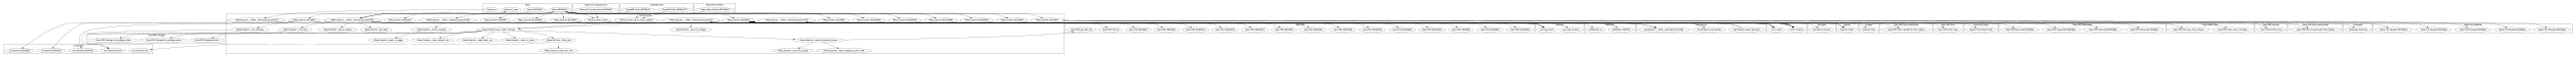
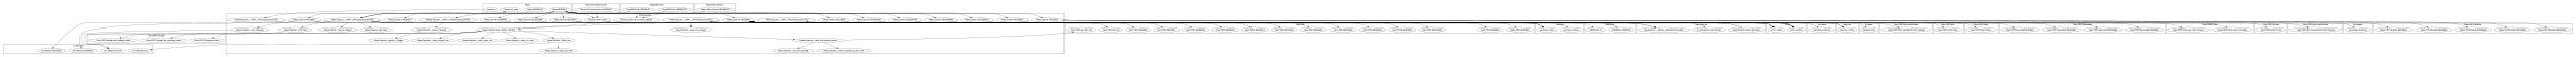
  digraph {
    fontname="IBM Plex Sans"
    node [fontname="IBM Plex Sans"]
    edge [fontname="IBM Plex Sans"]
-   "List::MoreUtils::BEGIN@4"
    "List::MoreUtils::BEGIN@3"
    "List::MoreUtils::uniq"
    "List::MoreUtils::BEGIN@8"
    "List::MoreUtils::firstidx"
    "DynaLoader::bootstrap"
    "warnings::unimport"
    "warnings::import"
    "Moose::Exporter::__ANON__[Moose/Exporter.pm:389]"
    "Moose::Exporter::__ANON__[Moose/Exporter.pm:193]"
    "Moose::Exporter::__ANON__[Moose/Exporter.pm:255]"
    "Moose::Exporter::import"
    "Moose::Exporter::BEGIN@385"
    "Moose::Exporter::_strip_metaclass"
    "Moose::Exporter::__ANON__[Moose/Exporter.pm:263]"
    "Moose::Exporter::BEGIN@15"
    "Moose::Exporter::BEGIN@3"
    "Moose::Exporter::BEGIN@4"
    "Moose::Exporter::_make_import_sub"
    "Moose::Exporter::setup_import_methods"
    "Moose::Exporter::_sub_from_package"
    "Moose::Exporter::BEGIN@11"
    "Moose::Exporter::BEGIN@12"
    "Moose::Exporter::_flag_as_reexport"
    "Moose::Exporter::BEGIN@206"
    "Moose::Exporter::BEGIN@488"
    n27 [label="Moose::Attribute::_follow_also"]
    "Moose::Exporter::__ANON__[Moose/Exporter.pm:478]"
    n29 [label="Moose::Exporter::BEGIN@53"]
    "Moose::Exporter::_export_is_flagged"
    "Moose::Exporter::_late_curry_wrapper"
    "Moose::Exporter::_make_wrapped_sub_with_meta"
    "Moose::Exporter::BEGIN@498"
    "Moose::Exporter::_remove_keywords"
    "Moose::Exporter::BEGIN@14"
    "Moose::Exporter::BEGIN@17"
    "Moose::Exporter::BEGIN@386"
    "Moose::Exporter::_make_unimport_sub"
    "Moose::Exporter::_make_sub_exporter_params"
    "Moose::Exporter::_get_caller"
    "Moose::Exporter::_follow_also_real"
    "Moose::Exporter::build_import_methods"
    "Moose::Exporter::_make_init_meta"
    "Moose::Exporter::_strip_traits"
    "XSLoader::load"
    "Class::MOP::Mixin::HasMethods::add_method"
    "Moose::Util::TypeConstraints::BEGIN@7"
    "Moose::BEGIN@34"
    "Moose::BEGIN@14"
    "Moose::init_meta"
    "Moose::has"
    "Moose::Util::MetaRole::BEGIN@11"
    "Moose::Util::MetaRole::BEGIN@5"
    "Moose::Util::MetaRole::BEGIN@3"
    "Moose::Util::MetaRole::BEGIN@4"
    "Moose::Util::MetaRole::BEGIN@12"
    "Sub::Name::subname"
    "UNIVERSAL::VERSION"
    "UNIVERSAL::can"
    "SimpleDB::Client::BEGIN@46"
    "SimpleDB::Client::BEGIN@331"
    "Sub::Exporter::__ANON__[Sub/Exporter.pm:756]"
    "Sub::Exporter::default_generator"
    "Sub::Exporter::build_exporter"
    "Class::MOP::Mixin::meta"
-   "Class::MOP::Object::meta" [label="Exporter::MOP::Object::meta"]
+   "Class::MOP::Object::meta"
    "Class::MOP::Deprecated::BEGIN@4"
    "Class::MOP::Deprecated::BEGIN@7"
    "Class::MOP::Deprecated::BEGIN@6"
    "Class::MOP::Deprecated::BEGIN@3"
    "strict::import"
    "strict::unimport"
    "Class::MOP::Class::get_meta_instance"
    "Class::MOP::Class::make_immutable"
    "Class::MOP::BEGIN@15"
    "Class::MOP::BEGIN@20"
    "Class::MOP::BEGIN@16"
    "Class::MOP::BEGIN@4"
    "Class::MOP::BEGIN@17"
    "Class::MOP::BEGIN@11"
    "Class::MOP::BEGIN@13"
    "Class::MOP::class_of"
    "Class::MOP::BEGIN@7"
    "Class::MOP::BEGIN@9"
    "Class::MOP::BEGIN@18"
    "Class::MOP::BEGIN@12"
-   "Class::MOP::BEGIN@5"
    "Class::MOP::BEGIN@22"
    "Class::MOP::BEGIN@19"
    "Class::MOP::get_code_info"
    "Exporter::import"
    "Class::MOP::Attribute::new"
    "Class::MOP::Package::add_package_symbol"
    "Class::MOP::Package::initialize"
    "Class::MOP::Package::has_package_symbol"
    "Moose::Meta::Attribute::BEGIN@18"
    "Class::MOP::Mixin::HasAttributes::add_attribute"
    subgraph cluster_1 {
      label="List::MoreUtils"
-     "List::MoreUtils::BEGIN@4"
      "List::MoreUtils::BEGIN@3"
      "List::MoreUtils::uniq"
      "List::MoreUtils::BEGIN@8"
      "List::MoreUtils::firstidx"
    }
    subgraph cluster_2 {
      label=DynaLoader
      "DynaLoader::bootstrap"
    }
    subgraph cluster_3 {
      label=warnings
      "warnings::unimport"
      "warnings::import"
    }
    subgraph cluster_4 {
      label="Moose::Exporter"
      "Moose::Exporter::__ANON__[Moose/Exporter.pm:389]"
      "Moose::Exporter::__ANON__[Moose/Exporter.pm:193]"
      "Moose::Exporter::__ANON__[Moose/Exporter.pm:255]"
      "Moose::Exporter::import"
      "Moose::Exporter::BEGIN@385"
      "Moose::Exporter::_strip_metaclass"
      "Moose::Exporter::__ANON__[Moose/Exporter.pm:263]"
      "Moose::Exporter::BEGIN@15"
      "Moose::Exporter::BEGIN@3"
      "Moose::Exporter::BEGIN@4"
      "Moose::Exporter::_make_import_sub"
      "Moose::Exporter::setup_import_methods"
      "Moose::Exporter::_sub_from_package"
      "Moose::Exporter::BEGIN@11"
      "Moose::Exporter::BEGIN@12"
      "Moose::Exporter::_flag_as_reexport"
      "Moose::Exporter::BEGIN@206"
      "Moose::Exporter::BEGIN@488"
      n27
      "Moose::Exporter::__ANON__[Moose/Exporter.pm:478]"
      n29
      "Moose::Exporter::_export_is_flagged"
      "Moose::Exporter::_late_curry_wrapper"
      "Moose::Exporter::_make_wrapped_sub_with_meta"
      "Moose::Exporter::BEGIN@498"
      "Moose::Exporter::_remove_keywords"
      "Moose::Exporter::BEGIN@14"
      "Moose::Exporter::BEGIN@17"
      "Moose::Exporter::BEGIN@386"
      "Moose::Exporter::_make_unimport_sub"
      "Moose::Exporter::_make_sub_exporter_params"
      "Moose::Exporter::_get_caller"
      "Moose::Exporter::_follow_also_real"
      "Moose::Exporter::build_import_methods"
      "Moose::Exporter::_make_init_meta"
      "Moose::Exporter::_strip_traits"
    }
    subgraph cluster_5 {
      label=XSLoader
      "XSLoader::load"
    }
    subgraph cluster_6 {
      label="Class::MOP::Mixin::HasMethods"
      "Class::MOP::Mixin::HasMethods::add_method"
    }
    subgraph cluster_7 {
      label="Moose::Util::TypeConstraints"
      "Moose::Util::TypeConstraints::BEGIN@7"
    }
    subgraph cluster_8 {
      label=Moose
      "Moose::BEGIN@34"
      "Moose::BEGIN@14"
      "Moose::init_meta"
      "Moose::has"
    }
    subgraph cluster_9 {
      label="Moose::Util::MetaRole"
      "Moose::Util::MetaRole::BEGIN@11"
      "Moose::Util::MetaRole::BEGIN@5"
      "Moose::Util::MetaRole::BEGIN@3"
      "Moose::Util::MetaRole::BEGIN@4"
      "Moose::Util::MetaRole::BEGIN@12"
    }
    subgraph cluster_10 {
      label="Sub::Name"
      "Sub::Name::subname"
    }
    subgraph cluster_11 {
      label=UNIVERSAL
      "UNIVERSAL::VERSION"
      "UNIVERSAL::can"
    }
    subgraph cluster_12 {
      label="SimpleDB::Client"
      "SimpleDB::Client::BEGIN@46"
      "SimpleDB::Client::BEGIN@331"
    }
    subgraph cluster_13 {
      label="Sub::Exporter"
      "Sub::Exporter::__ANON__[Sub/Exporter.pm:756]"
      "Sub::Exporter::default_generator"
      "Sub::Exporter::build_exporter"
    }
    subgraph cluster_14 {
      label="Class::MOP::Mixin"
      "Class::MOP::Mixin::meta"
    }
    subgraph cluster_15 {
      label="Class::MOP::Object"
      "Class::MOP::Object::meta"
    }
    subgraph cluster_16 {
      label="Class::MOP::Deprecated"
      "Class::MOP::Deprecated::BEGIN@4"
      "Class::MOP::Deprecated::BEGIN@7"
      "Class::MOP::Deprecated::BEGIN@6"
      "Class::MOP::Deprecated::BEGIN@3"
    }
    subgraph cluster_17 {
      label="strict"
      "strict::import"
      "strict::unimport"
    }
    subgraph cluster_18 {
      label="Class::ANON::Class"
      "Class::MOP::Class::get_meta_instance"
      "Class::MOP::Class::make_immutable"
    }
    subgraph cluster_19 {
      label="Class::MOP"
      "Class::MOP::BEGIN@15"
      "Class::MOP::BEGIN@20"
      "Class::MOP::BEGIN@16"
      "Class::MOP::BEGIN@4"
      "Class::MOP::BEGIN@17"
      "Class::MOP::BEGIN@11"
      "Class::MOP::BEGIN@13"
      "Class::MOP::class_of"
      "Class::MOP::BEGIN@7"
      "Class::MOP::BEGIN@9"
      "Class::MOP::BEGIN@18"
      "Class::MOP::BEGIN@12"
-     "Class::MOP::BEGIN@5"
      "Class::MOP::BEGIN@22"
      "Class::MOP::BEGIN@19"
      "Class::MOP::get_code_info"
    }
    subgraph cluster_20 {
      label=Exporter
      "Exporter::import"
    }
    subgraph cluster_21 {
      label="Class::MOP::Attribute"
      "Class::MOP::Attribute::new"
    }
    subgraph cluster_22 {
      label="Class::MOP::Package"
      "Class::MOP::Package::add_package_symbol"
      "Class::MOP::Package::initialize"
      "Class::MOP::Package::has_package_symbol"
    }
    subgraph cluster_23 {
      label="Moose::Meta::Attribute"
      "Moose::Meta::Attribute::BEGIN@18"
    }
    subgraph cluster_24 {
      label="Class::MOP::Mixin::HasAttributes"
      "Class::MOP::Mixin::HasAttributes::add_attribute"
    }
    "Moose::Exporter::__ANON__[Moose/Exporter.pm:389]" -> "warnings::import"
    "Moose::Exporter::__ANON__[Moose/Exporter.pm:389]" -> "Moose::Exporter::_strip_metaclass"
    "Moose::Exporter::__ANON__[Moose/Exporter.pm:389]" -> "Moose::Exporter::_flag_as_reexport"
    "Moose::Exporter::__ANON__[Moose/Exporter.pm:389]" -> "Moose::Exporter::_get_caller"
    "Moose::Exporter::__ANON__[Moose/Exporter.pm:389]" -> "Moose::Exporter::_strip_traits"
    "Moose::Exporter::__ANON__[Moose/Exporter.pm:389]" -> "Moose::init_meta"
    "Moose::Exporter::__ANON__[Moose/Exporter.pm:389]" -> "UNIVERSAL::can"
    "Moose::Exporter::__ANON__[Moose/Exporter.pm:389]" -> "Sub::Exporter::__ANON__[Sub/Exporter.pm:756]"
    "Moose::Exporter::__ANON__[Moose/Exporter.pm:389]" -> "strict::import"
    "Moose::Exporter::__ANON__[Moose/Exporter.pm:255]" -> "Class::MOP::class_of"
    "Moose::Exporter::import" -> "warnings::import"
    "Moose::Exporter::import" -> "strict::import"
    "Moose::Exporter::BEGIN@385" -> "strict::unimport"
    "Moose::Exporter::_strip_metaclass" -> "List::MoreUtils::firstidx"
    "Moose::Exporter::__ANON__[Moose/Exporter.pm:263]" -> "Moose::Exporter::_late_curry_wrapper"
    "Moose::Exporter::__ANON__[Moose/Exporter.pm:263]" -> "Sub::Name::subname"
    "Moose::Exporter::BEGIN@15" -> "Exporter::import"
    "Moose::Exporter::BEGIN@3" -> "strict::import"
    "Moose::Exporter::BEGIN@4" -> "warnings::import"
    "Moose::Exporter::setup_import_methods" -> "Moose::Exporter::build_import_methods"
    "Moose::Exporter::BEGIN@11" -> "XSLoader::load"
    "Moose::Exporter::BEGIN@11" -> "Class::MOP::Mixin::HasMethods::add_method"
    "Moose::Exporter::BEGIN@11" -> "Class::MOP::Mixin::meta"
    "Moose::Exporter::BEGIN@11" -> "Class::MOP::Object::meta"
    "Moose::Exporter::BEGIN@11" -> "Class::MOP::Deprecated::BEGIN@4"
    "Moose::Exporter::BEGIN@11" -> "Class::MOP::Deprecated::BEGIN@7"
    "Moose::Exporter::BEGIN@11" -> "Class::MOP::Deprecated::BEGIN@6"
    "Moose::Exporter::BEGIN@11" -> "Class::MOP::Deprecated::BEGIN@3"
    "Moose::Exporter::BEGIN@11" -> "Class::MOP::Class::get_meta_instance"
    "Moose::Exporter::BEGIN@11" -> "Class::MOP::Class::make_immutable"
    "Moose::Exporter::BEGIN@11" -> "Class::MOP::BEGIN@15"
    "Moose::Exporter::BEGIN@11" -> "Class::MOP::BEGIN@20"
    "Moose::Exporter::BEGIN@11" -> "Class::MOP::BEGIN@16"
    "Moose::Exporter::BEGIN@11" -> "Class::MOP::BEGIN@4"
    "Moose::Exporter::BEGIN@11" -> "Class::MOP::BEGIN@17"
    "Moose::Exporter::BEGIN@11" -> "Class::MOP::BEGIN@11"
    "Moose::Exporter::BEGIN@11" -> "Class::MOP::BEGIN@13"
    "Moose::Exporter::BEGIN@11" -> "Class::MOP::BEGIN@7"
    "Moose::Exporter::BEGIN@11" -> "Class::MOP::BEGIN@9"
    "Moose::Exporter::BEGIN@11" -> "Class::MOP::BEGIN@18"
    "Moose::Exporter::BEGIN@11" -> "Class::MOP::BEGIN@12"
-   "Moose::Exporter::BEGIN@11" -> "Class::MOP::BEGIN@5"
    "Moose::Exporter::BEGIN@11" -> "Class::MOP::BEGIN@22"
    "Moose::Exporter::BEGIN@11" -> "Class::MOP::BEGIN@19"
    "Moose::Exporter::BEGIN@11" -> "Class::MOP::Attribute::new"
    "Moose::Exporter::BEGIN@11" -> "Class::MOP::Mixin::HasAttributes::add_attribute"
-   "Moose::Exporter::BEGIN@12" -> "List::MoreUtils::BEGIN@4"
    "Moose::Exporter::BEGIN@12" -> "List::MoreUtils::BEGIN@3"
    "Moose::Exporter::BEGIN@12" -> "List::MoreUtils::BEGIN@8"
    "Moose::Exporter::BEGIN@12" -> "DynaLoader::bootstrap"
    "Moose::Exporter::BEGIN@12" -> "Exporter::import"
    "Moose::Exporter::BEGIN@206" -> "strict::unimport"
    "Moose::Exporter::BEGIN@488" -> "strict::unimport"
    n27 -> "List::MoreUtils::uniq"
    n27 -> "Moose::Exporter::_follow_also_real"
    "Moose::Exporter::__ANON__[Moose/Exporter.pm:478]" -> "Moose::Exporter::_remove_keywords"
    n29 -> "Moose::Util::MetaRole::BEGIN@11"
    n29 -> "Moose::Util::MetaRole::BEGIN@5"
    n29 -> "Moose::Util::MetaRole::BEGIN@3"
    n29 -> "Moose::Util::MetaRole::BEGIN@4"
    n29 -> "Moose::Util::MetaRole::BEGIN@12"
    "Moose::Exporter::BEGIN@498" -> "strict::unimport"
    "Moose::Exporter::_remove_keywords" -> "Moose::Exporter::_export_is_flagged"
    "Moose::Exporter::BEGIN@14" -> "UNIVERSAL::VERSION"
    "Moose::Exporter::BEGIN@14" -> "Sub::Exporter::__ANON__[Sub/Exporter.pm:756]"
    "Moose::Exporter::BEGIN@386" -> "warnings::unimport"
    "Moose::Exporter::_make_sub_exporter_params" -> "Moose::Exporter::_sub_from_package"
    "Moose::Exporter::_make_sub_exporter_params" -> "Moose::Exporter::_make_wrapped_sub_with_meta"
    "Moose::Exporter::_make_sub_exporter_params" -> "Class::MOP::get_code_info"
    "Moose::Exporter::build_import_methods" -> "Moose::Exporter::_make_import_sub"
    "Moose::Exporter::build_import_methods" -> n27
    "Moose::Exporter::build_import_methods" -> "Moose::Exporter::_make_unimport_sub"
    "Moose::Exporter::build_import_methods" -> "Moose::Exporter::_make_sub_exporter_params"
    "Moose::Exporter::build_import_methods" -> "Moose::Exporter::_make_init_meta"
    "Moose::Exporter::build_import_methods" -> "Sub::Exporter::build_exporter"
    "Moose::Exporter::build_import_methods" -> "Class::MOP::Package::add_package_symbol"
    "Moose::Exporter::build_import_methods" -> "Class::MOP::Package::initialize"
    "Moose::Exporter::build_import_methods" -> "Class::MOP::Package::has_package_symbol"
    "Moose::Exporter::_strip_traits" -> "List::MoreUtils::firstidx"
    "Moose::Util::TypeConstraints::BEGIN@7" -> "Moose::Exporter::import"
    "Moose::BEGIN@34" -> "Moose::Exporter::__ANON__[Moose/Exporter.pm:389]"
    "Moose::BEGIN@14" -> "Moose::Exporter::import"
    "Moose::BEGIN@14" -> "Moose::Exporter::BEGIN@385"
    "Moose::BEGIN@14" -> "Moose::Exporter::BEGIN@15"
    "Moose::BEGIN@14" -> "Moose::Exporter::BEGIN@3"
    "Moose::BEGIN@14" -> "Moose::Exporter::BEGIN@4"
    "Moose::BEGIN@14" -> "Moose::Exporter::BEGIN@11"
    "Moose::BEGIN@14" -> "Moose::Exporter::BEGIN@12"
    "Moose::BEGIN@14" -> "Moose::Exporter::BEGIN@206"
    "Moose::BEGIN@14" -> "Moose::Exporter::BEGIN@488"
    "Moose::BEGIN@14" -> n29
    "Moose::BEGIN@14" -> "Moose::Exporter::BEGIN@498"
    "Moose::BEGIN@14" -> "Moose::Exporter::BEGIN@14"
    "Moose::BEGIN@14" -> "Moose::Exporter::BEGIN@17"
    "Moose::BEGIN@14" -> "Moose::Exporter::BEGIN@386"
    "Moose::has" -> "Moose::Exporter::__ANON__[Moose/Exporter.pm:255]"
    "SimpleDB::Client::BEGIN@46" -> "Moose::Exporter::__ANON__[Moose/Exporter.pm:389]"
    "SimpleDB::Client::BEGIN@46" -> "Moose::Exporter::setup_import_methods"
    "SimpleDB::Client::BEGIN@331" -> "Moose::Exporter::__ANON__[Moose/Exporter.pm:478]"
    "Sub::Exporter::default_generator" -> "Moose::Exporter::__ANON__[Moose/Exporter.pm:193]"
    "Sub::Exporter::default_generator" -> "Moose::Exporter::__ANON__[Moose/Exporter.pm:263]"
    "Moose::Meta::Attribute::BEGIN@18" -> "Moose::Exporter::setup_import_methods"
  }
